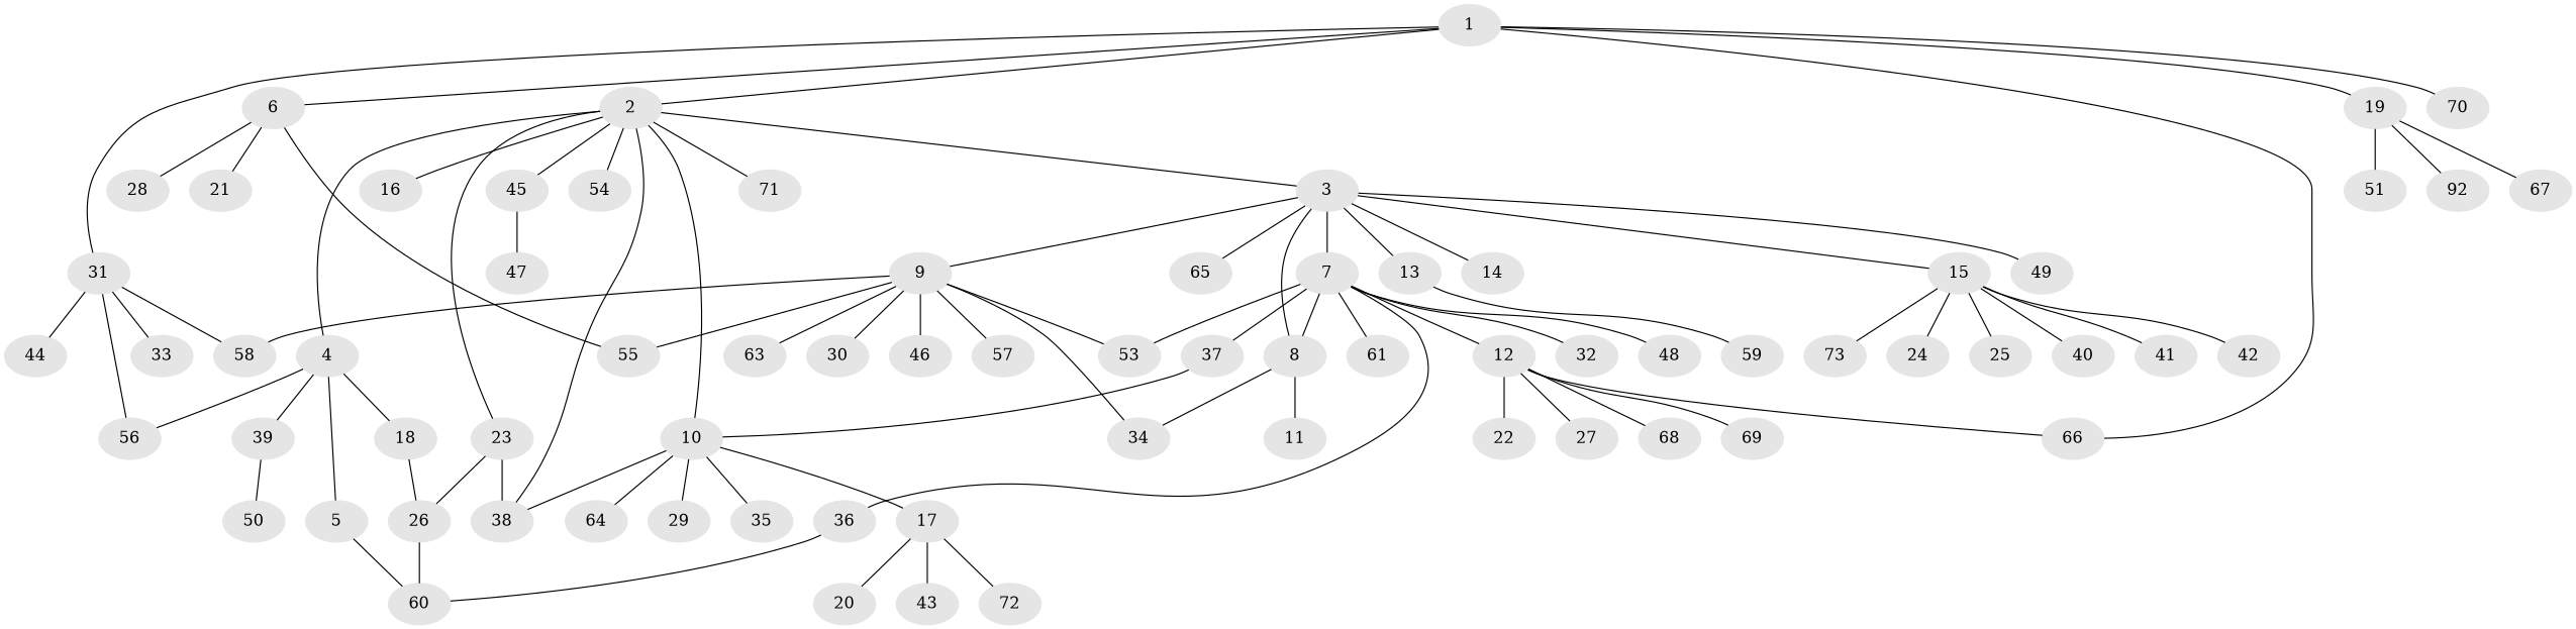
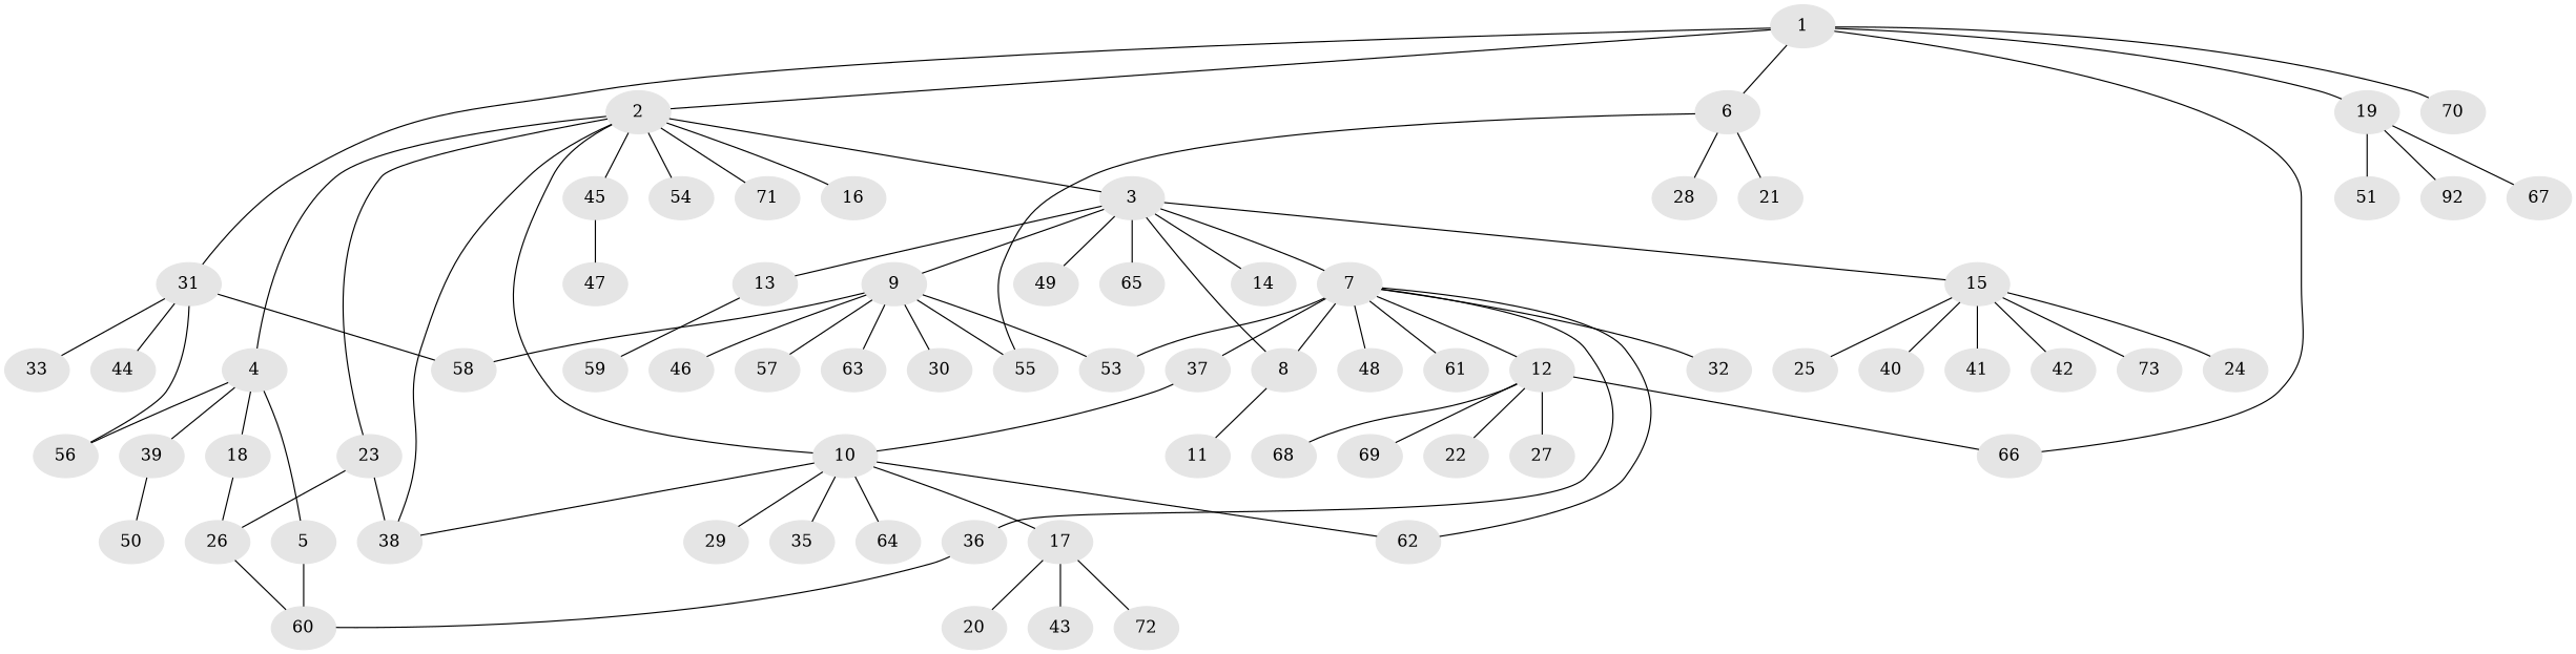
  graph {
    node [color=gray90 style=filled]
    edge [weight=1.0]
    1
    2
    6
    19
    31
    66
    70
    3
    4
    10
    16
    23
    38
    45
    54
    71
    21
    28
    55
    51
    n21 [label=92]
    67
    56
    58
    33
    44
    7
    8
    9
    13
    14
    15
    49
    65
    5
    18
    39
+   62
    17
    29
    35
    64
    26
    47
    12
    32
    36
    37
    48
    53
    61
    11
-   34
    30
    46
    57
    63
    59
    24
    25
    40
    41
    42
    73
    60
    50
    22
    27
    68
    69
    20
    43
    72
    1 -- 2
    1 -- 6
    1 -- 19
    1 -- 31
    1 -- 66
    1 -- 70
    2 -- 3
    2 -- 4
    2 -- 10
    2 -- 16
    2 -- 23
    2 -- 38
    2 -- 45
    2 -- 54
    2 -- 71
    6 -- 21
    6 -- 28
    6 -- 55
    19 -- 51
    19 -- n21
    19 -- 67
    31 -- 56
    31 -- 58
    31 -- 33
    31 -- 44
    3 -- 7
    3 -- 8
    3 -- 9
    3 -- 13
    3 -- 14
    3 -- 15
    3 -- 49
    3 -- 65
    4 -- 56
    4 -- 5
    4 -- 18
    4 -- 39
    10 -- 38
+   10 -- 62
    10 -- 17
    10 -- 29
    10 -- 35
    10 -- 64
    23 -- 38 [weight=6.0]
    23 -- 26
    45 -- 47
    7 -- 8
+   7 -- 62
    7 -- 12
    7 -- 32
    7 -- 36
    7 -- 37 [weight=5.0]
    7 -- 48
    7 -- 53
    7 -- 61
    8 -- 11
-   8 -- 34
    9 -- 55
    9 -- 58
    9 -- 53
-   9 -- 34
    9 -- 30
    9 -- 46
    9 -- 57
    9 -- 63
    13 -- 59
    15 -- 24
    15 -- 25
    15 -- 40
    15 -- 41
    15 -- 42
    15 -- 73
    5 -- 60
    18 -- 26
    39 -- 50
    17 -- 20
    17 -- 43
    17 -- 72
    26 -- 60
    12 -- 66
    12 -- 22
    12 -- 27
    12 -- 68
    12 -- 69
    36 -- 60
    37 -- 10
  }
